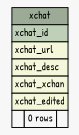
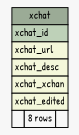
  digraph {
    bgcolor="#f7f7f7"
    fontname="Patrick Hand"
    fontsize=11
    nodesep=0.18
    rankdir=TB
    ranksep=0.46
-   n1 [fontname="Patrick Hand" fontsize=11 label=<     <TABLE BORDER="0" CELLBORDER="1" CELLSPACING="0" BGCOLOR="#ffffff">       <TR><TD COLSPAN="3" BGCOLOR="#9bab96" ALIGN="CENTER">xchat</TD></TR>       <TR><TD PORT="xchat_id" COLSPAN="3" BGCOLOR="#bed1b8" ALIGN="LEFT">xchat_id</TD></TR>       <TR><TD PORT="xchat_url" COLSPAN="3" BGCOLOR="#f4f7da" ALIGN="LEFT">xchat_url</TD></TR>       <TR><TD PORT="xchat_desc" COLSPAN="3" BGCOLOR="#f4f7da" ALIGN="LEFT">xchat_desc</TD></TR>       <TR><TD PORT="xchat_xchan" COLSPAN="3" BGCOLOR="#f4f7da" ALIGN="LEFT">xchat_xchan</TD></TR>       <TR><TD PORT="xchat_edited" COLSPAN="3" BGCOLOR="#f4f7da" ALIGN="LEFT">xchat_edited</TD></TR>       <TR><TD ALIGN="LEFT" BGCOLOR="#f7f7f7">  </TD><TD ALIGN="RIGHT" BGCOLOR="#f7f7f7">0 rows</TD><TD ALIGN="RIGHT" BGCOLOR="#f7f7f7">  </TD></TR>     </TABLE>> shape=plaintext]
+   n1 [fontname="Patrick Hand" fontsize=11 label=<     <TABLE BORDER="0" CELLBORDER="1" CELLSPACING="0" BGCOLOR="#ffffff">       <TR><TD COLSPAN="3" BGCOLOR="#9bab96" ALIGN="CENTER">xchat</TD></TR>       <TR><TD PORT="xchat_id" COLSPAN="3" BGCOLOR="#bed1b8" ALIGN="LEFT">xchat_id</TD></TR>       <TR><TD PORT="xchat_url" COLSPAN="3" BGCOLOR="#f4f7da" ALIGN="LEFT">xchat_url</TD></TR>       <TR><TD PORT="xchat_desc" COLSPAN="3" BGCOLOR="#f4f7da" ALIGN="LEFT">xchat_desc</TD></TR>       <TR><TD PORT="xchat_xchan" COLSPAN="3" BGCOLOR="#f4f7da" ALIGN="LEFT">xchat_xchan</TD></TR>       <TR><TD PORT="xchat_edited" COLSPAN="3" BGCOLOR="#f4f7da" ALIGN="LEFT">xchat_edited</TD></TR>       <TR><TD ALIGN="LEFT" BGCOLOR="#f7f7f7">  </TD><TD ALIGN="RIGHT" BGCOLOR="#f7f7f7">8 rows</TD><TD ALIGN="RIGHT" BGCOLOR="#f7f7f7">  </TD></TR>     </TABLE>> shape=plaintext]
  }
